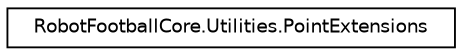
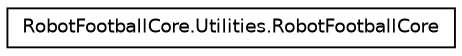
  digraph {
    rankdir=LR
-   n1 [color=black fillcolor=white fontname=Helvetica fontsize=10 height=0.2 label="RobotFootballCore.Utilities.PointExtensions" shape=record style=filled width=0.4]
+   n1 [color=black fillcolor=white fontname=Helvetica fontsize=10 height=0.2 label="RobotFootballCore.Utilities.RobotFootballCore" shape=record style=filled width=0.4]
  }
